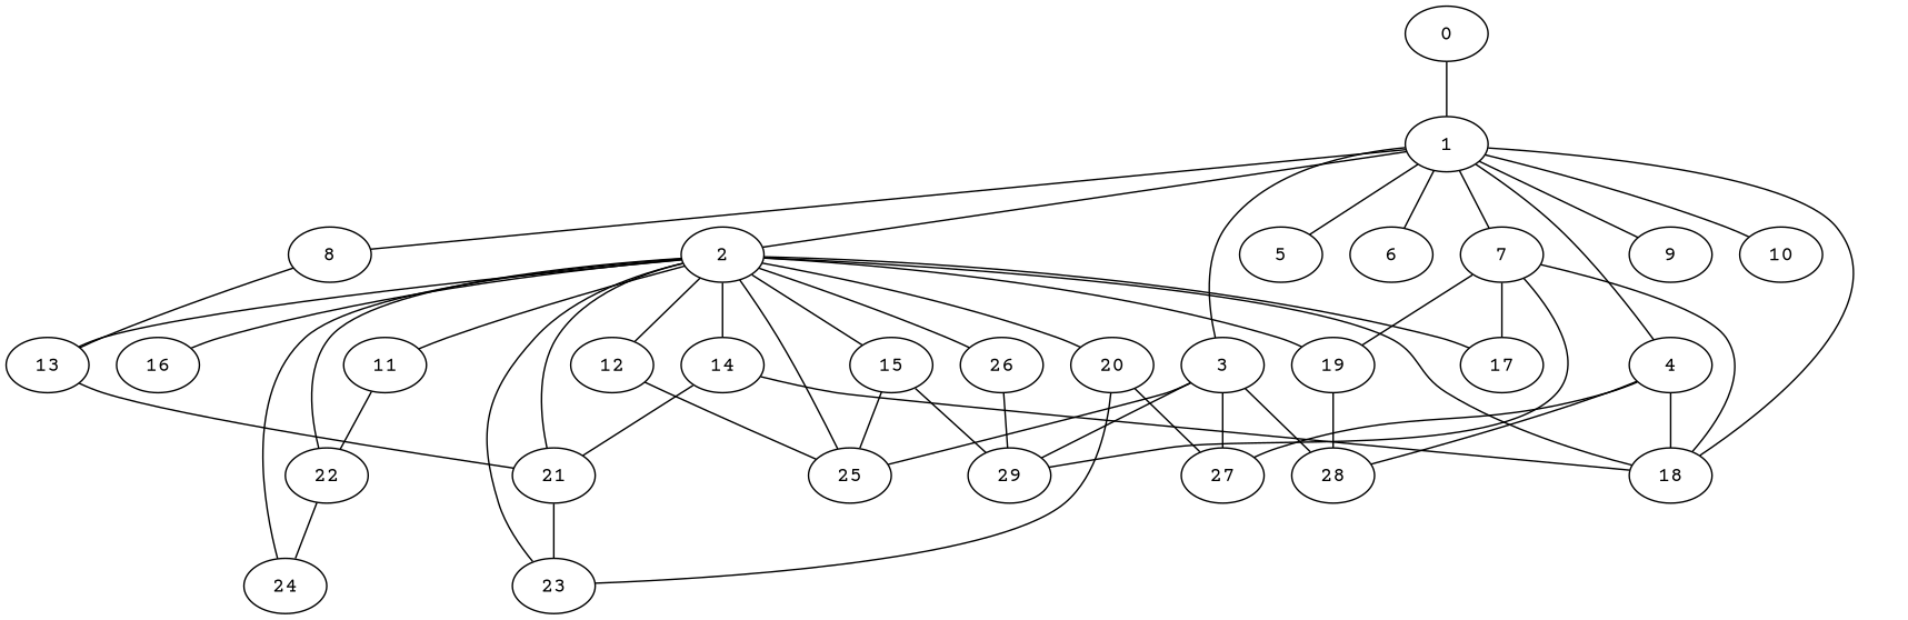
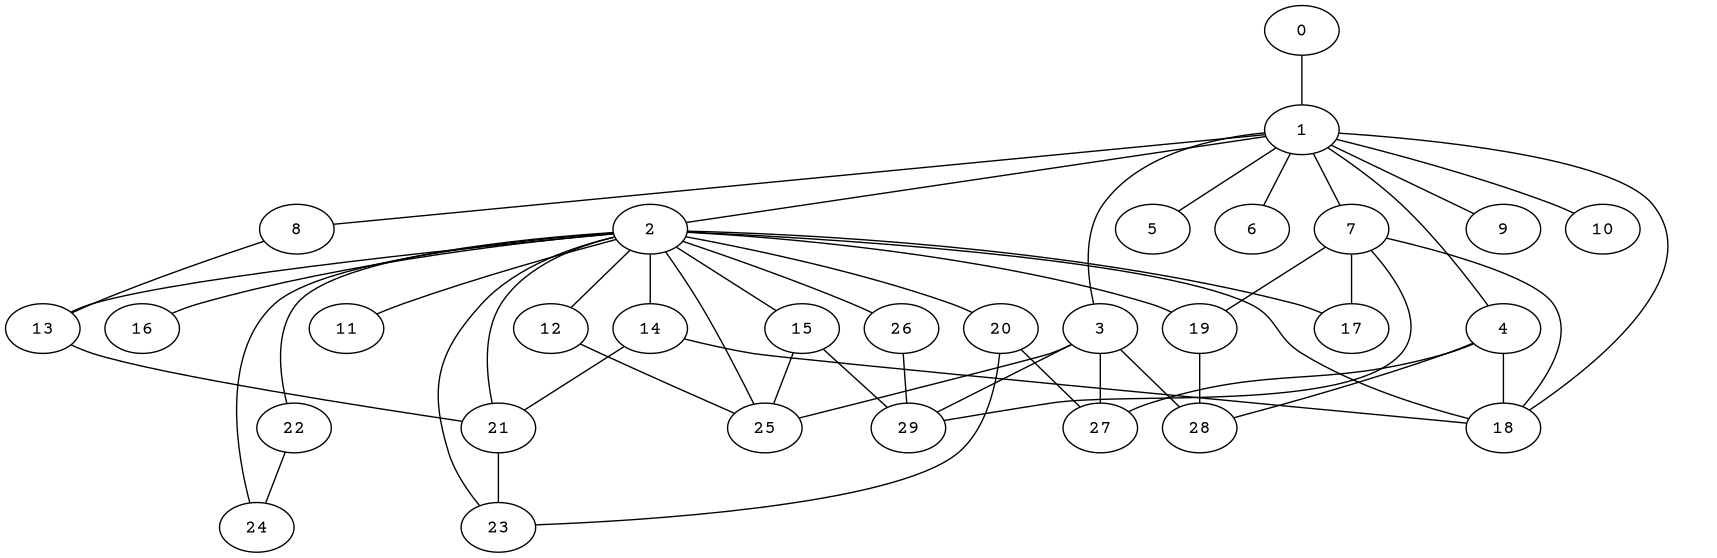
  graph {
    fontname="Courier Prime"
    node [fontname="Courier Prime"]
    edge [fontname="Courier Prime"]
    0
    1
    2
    3
    4
    5
    6
    7
    8
    9
    10
    18
    11
    12
    13
    14
    15
    16
    17
    19
    20
    21
    22
    23
    24
    25
    26
    27
    28
    29
    0 -- 1
    1 -- 2
    1 -- 3
    1 -- 4
    1 -- 5
    1 -- 6
    1 -- 7
    1 -- 8
    1 -- 9
    1 -- 10
    1 -- 18
    2 -- 18
    2 -- 11
    2 -- 12
    2 -- 13
    2 -- 14
    2 -- 15
    2 -- 16
    2 -- 17
    2 -- 19
    2 -- 20
    2 -- 21
    2 -- 22
    2 -- 23
    2 -- 24
    2 -- 25
    2 -- 26
    3 -- 25
    3 -- 27
    3 -- 28
    3 -- 29
    4 -- 18
    4 -- 27
    4 -- 28
    7 -- 18
    7 -- 17
    7 -- 19
    7 -- 29
    8 -- 13
-   11 -- 22
    12 -- 25
    13 -- 21
    14 -- 18
    14 -- 21
    15 -- 25
    15 -- 29
    19 -- 28
    20 -- 23
    20 -- 27
    21 -- 23
    22 -- 24
    26 -- 29
  }
